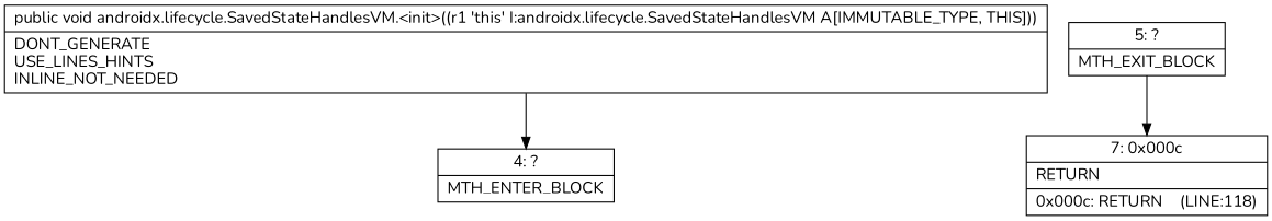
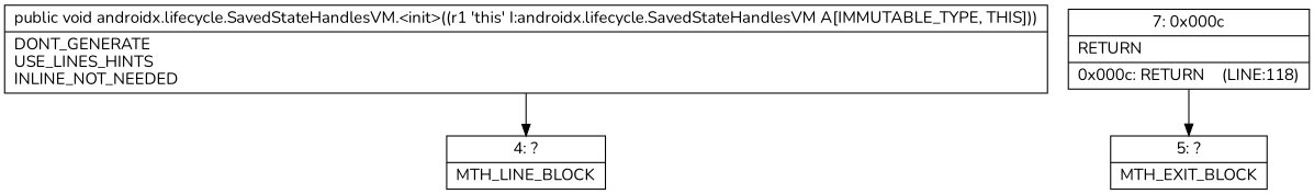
  digraph {
    fontname=Nunito
    node [fontname=Nunito shape=record]
    edge [fontname=Nunito]
-   n1 [label="{4\:\ ?|MTH_ENTER_BLOCK\l}"]
+   n1 [label="{4\:\ ?|MTH_LINE_BLOCK\l}"]
    n2 [label="{7\:\ 0x000c|RETURN\l|0x000c: RETURN    (LINE:118)\l}"]
    n3 [label="{5\:\ ?|MTH_EXIT_BLOCK\l}"]
    n4 [label="{public void androidx.lifecycle.SavedStateHandlesVM.\<init\>((r1 'this' I:androidx.lifecycle.SavedStateHandlesVM A[IMMUTABLE_TYPE, THIS]))  | DONT_GENERATE\lUSE_LINES_HINTS\lINLINE_NOT_NEEDED\l}"]
-   n3 -> n2
+   n2 -> n3
    n4 -> n1
  }
